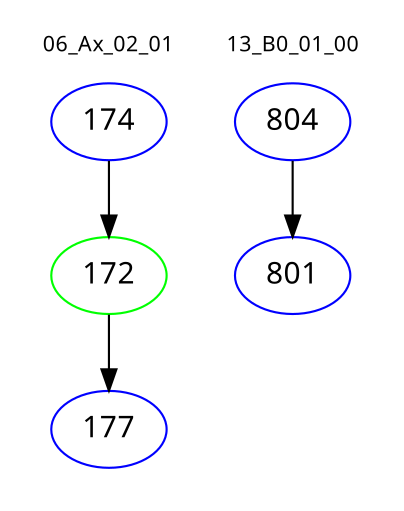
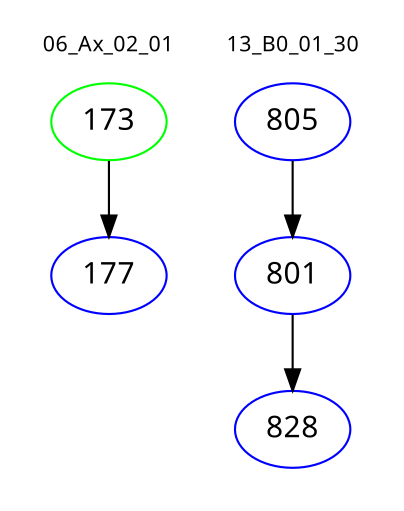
  digraph {
    fontname="Noto Sans"
    node [color=blue fontname="Noto Sans"]
    edge [color=black fontname="Noto Sans"]
-   n1 [label=174]
-   n2 [color=green label=172]
+   n2 [color=green label=173]
    n3 [label=177]
-   n4 [label=804]
+   n4 [label=805]
    n5 [label=801]
+   n6 [label=828]
    subgraph cluster_1 {
      color=white
      fontsize=10
      label="06_Ax_02_01"
-     n1
      n2
      n3
    }
    subgraph cluster_2 {
      color=white
      fontsize=10
-     label="13_B0_01_00"
+     label="13_B0_01_30"
      n4
      n5
+     n6
    }
-   n1 -> n2
    n2 -> n3
    n4 -> n5
+   n5 -> n6
  }
